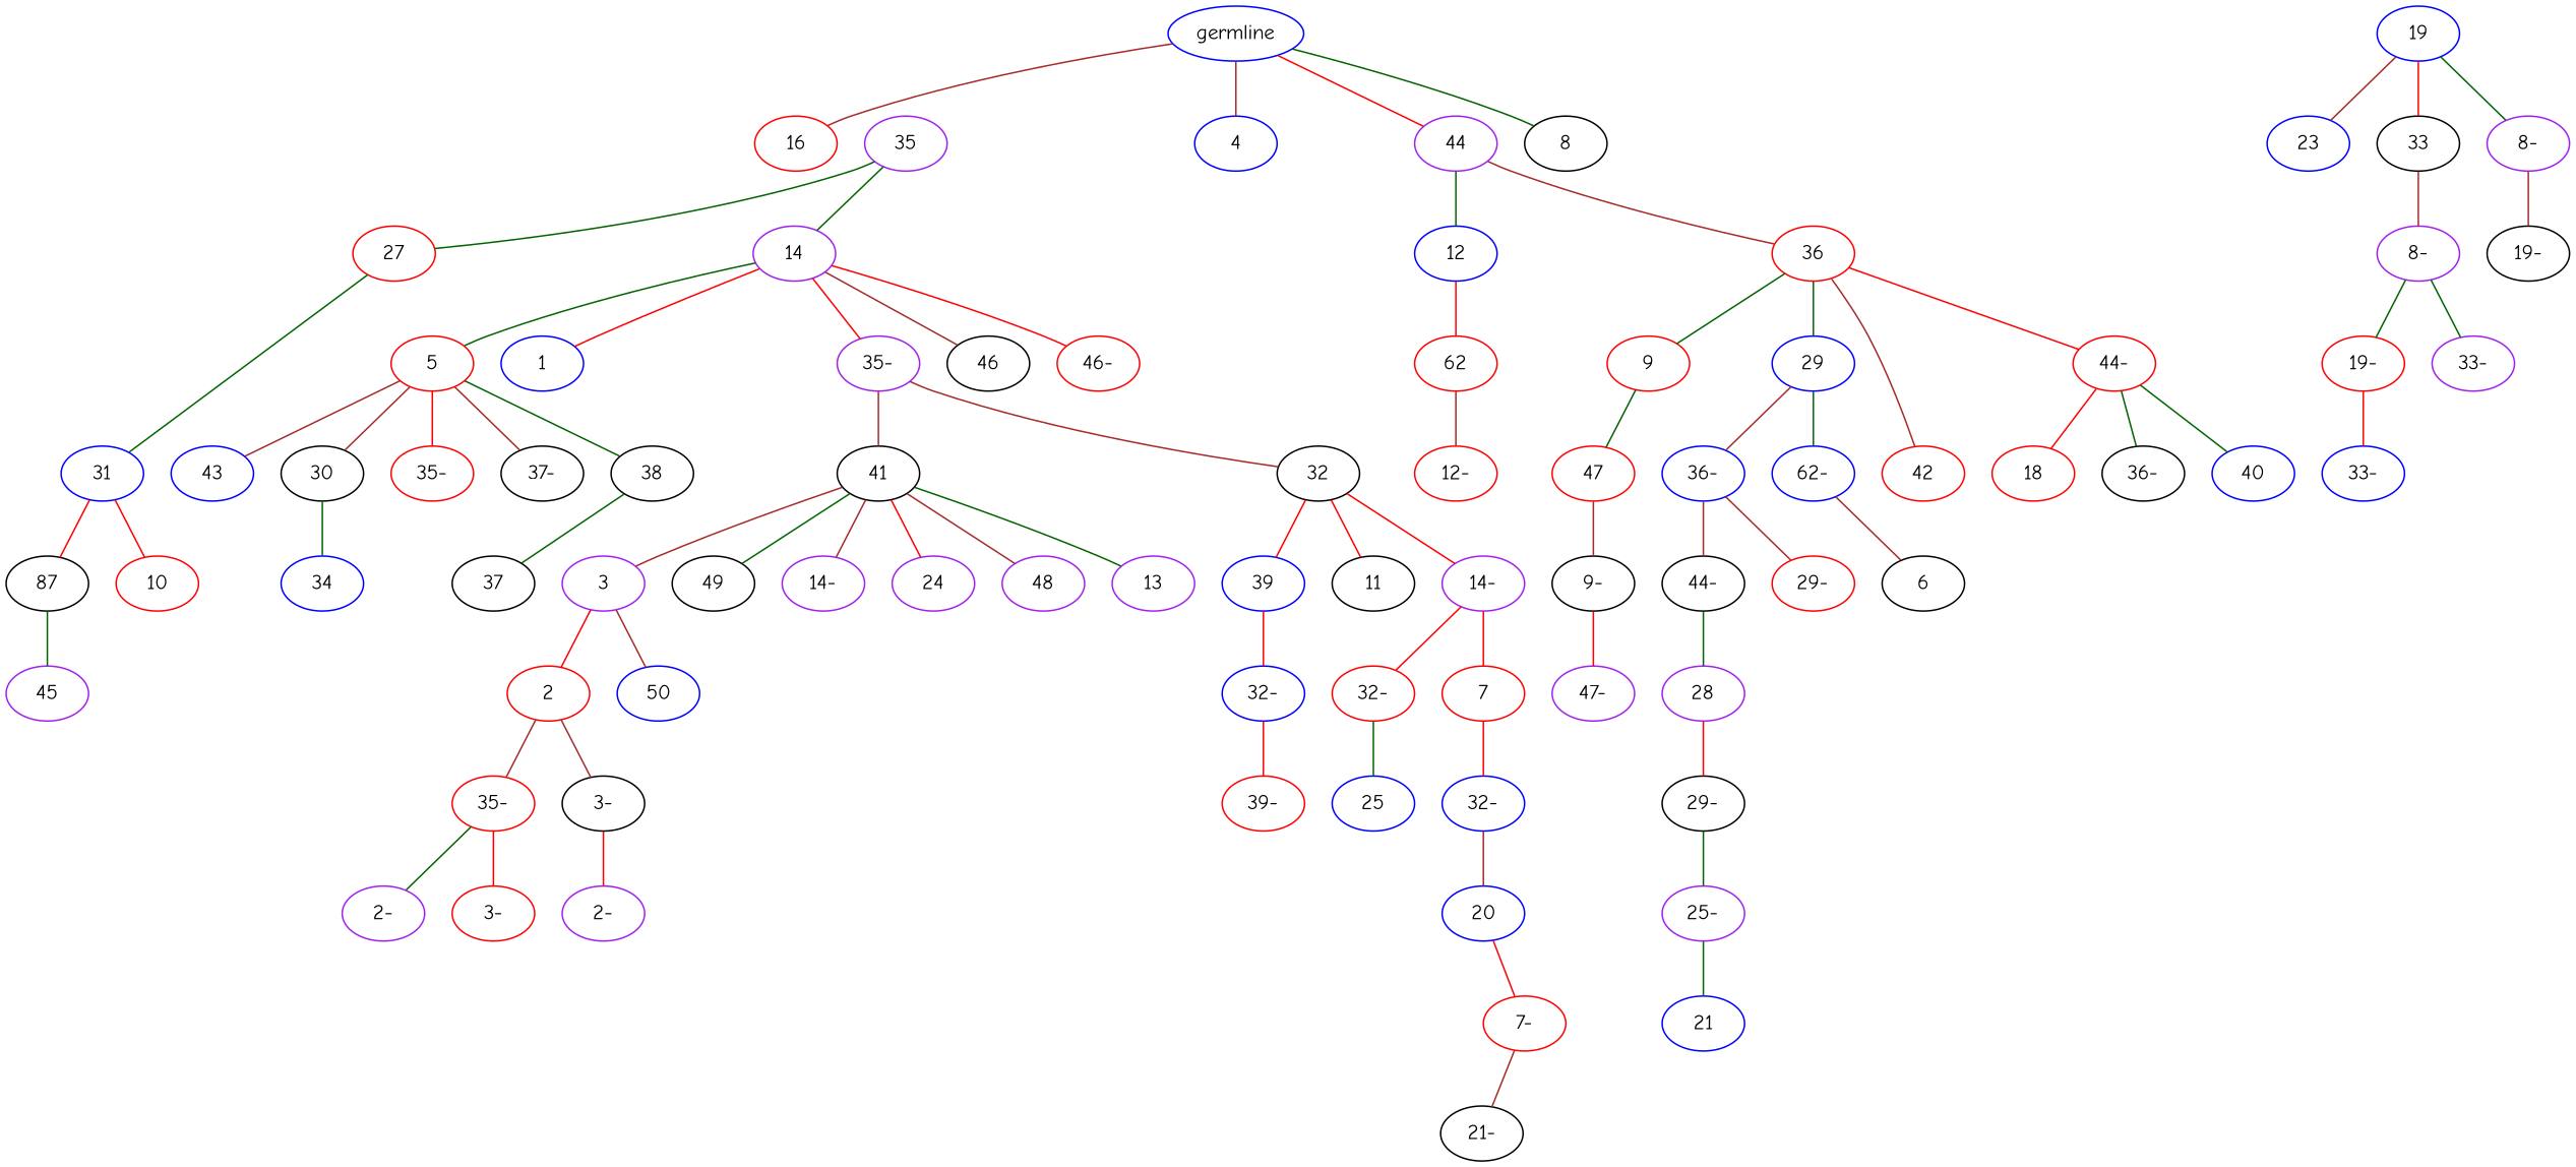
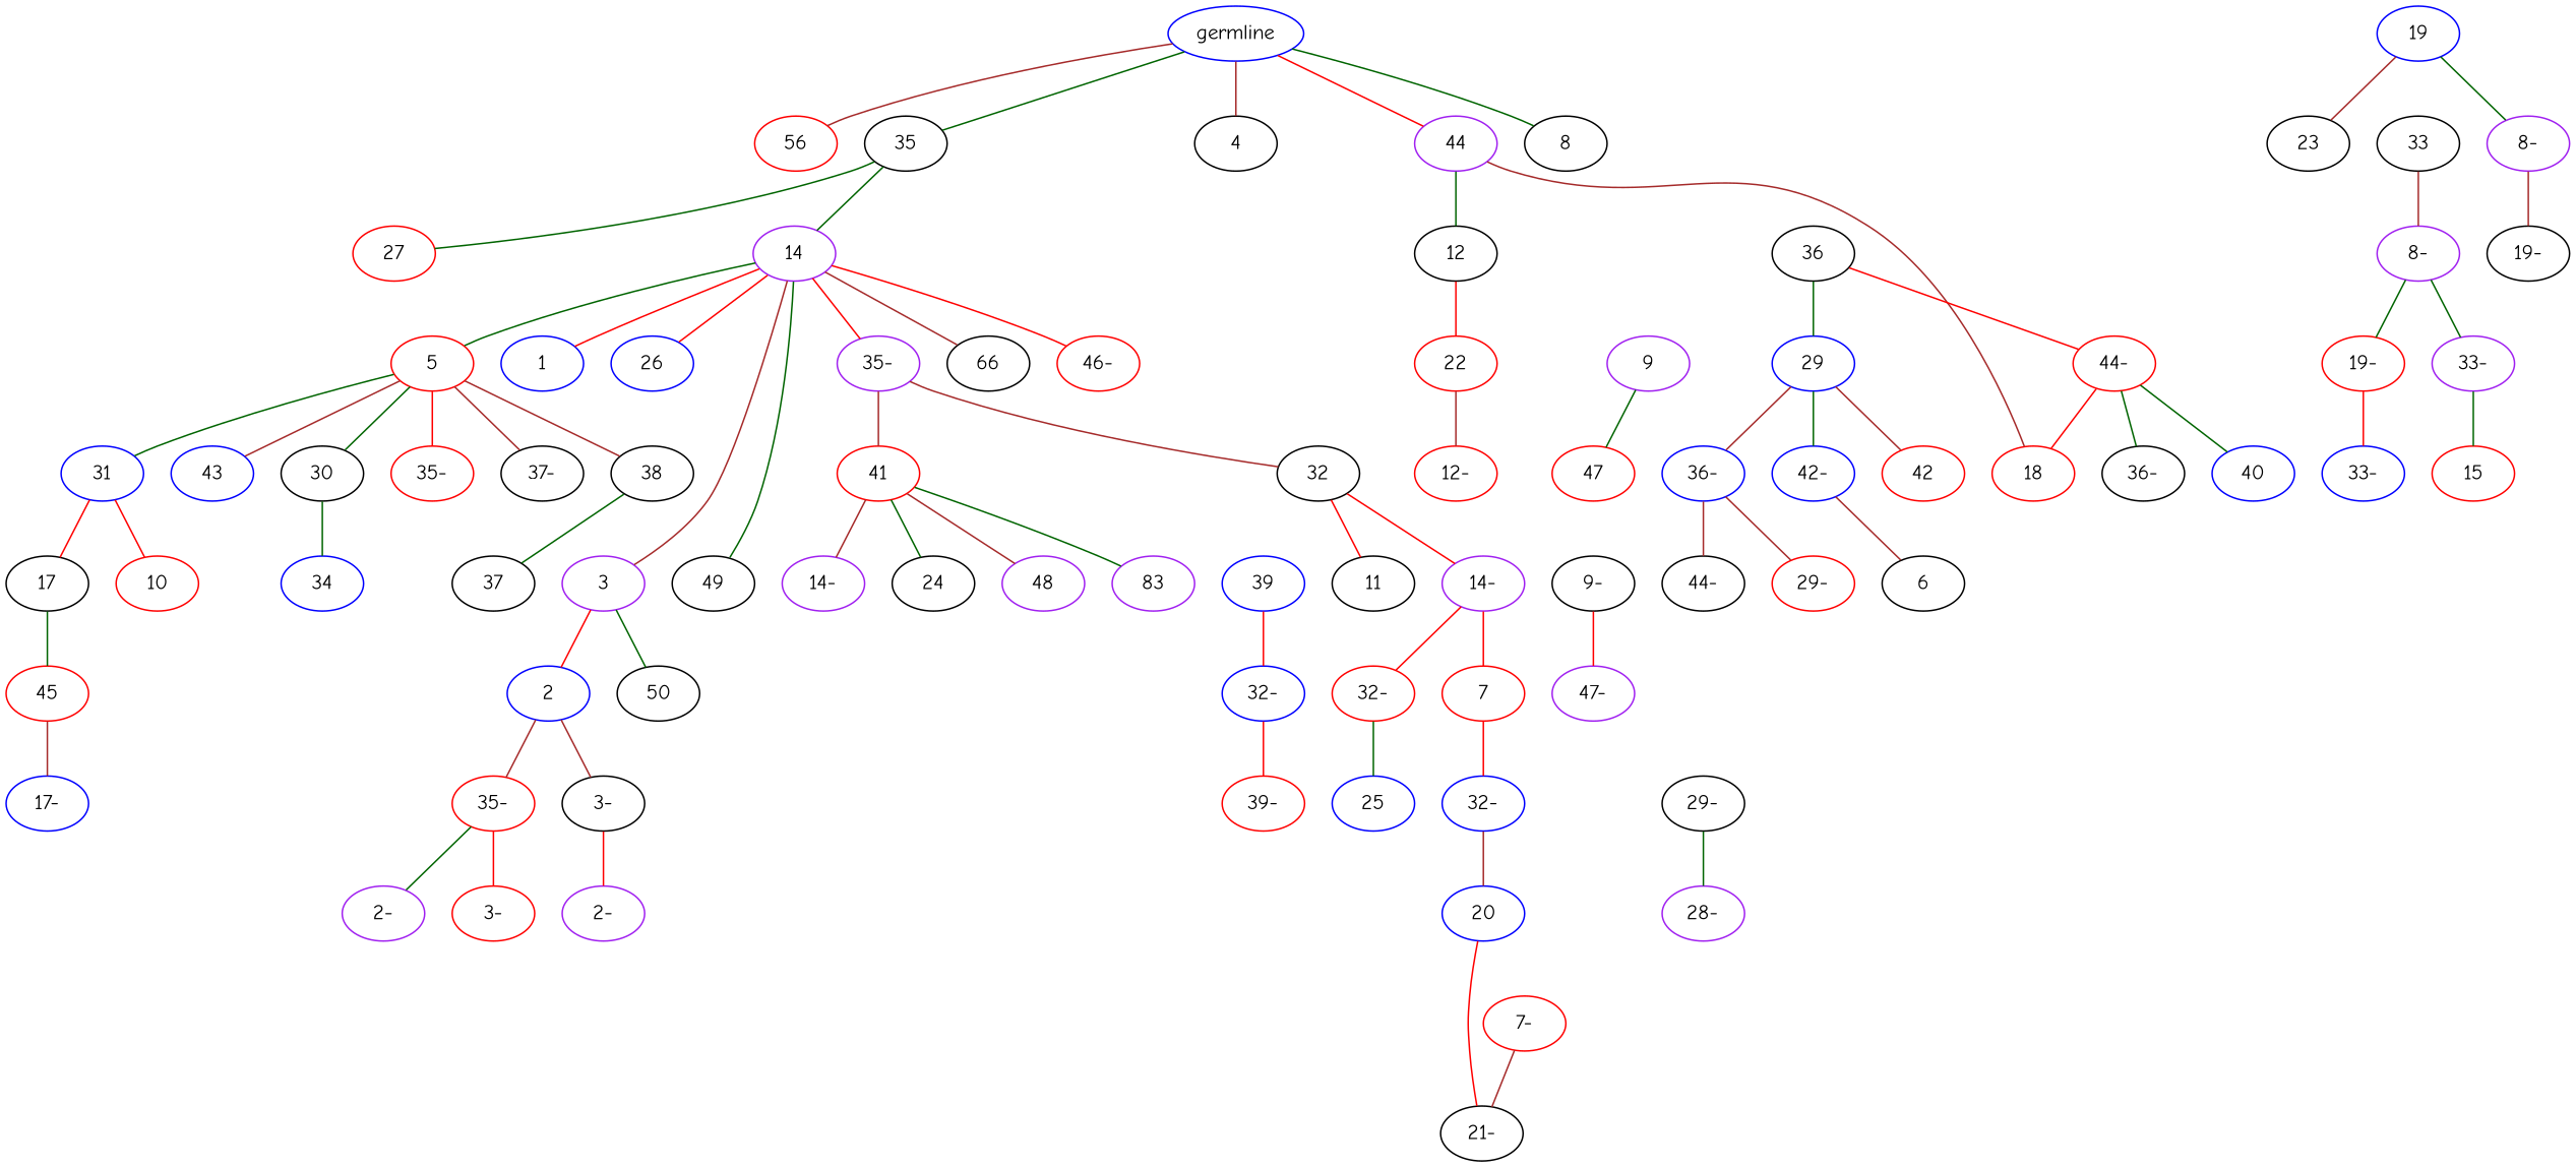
  graph {
    fontname="Comic Neue"
    node [color=red fontname="Comic Neue"]
    edge [color=darkgreen fontname="Comic Neue"]
    n1 [color=blue label=germline]
-   n2 [label=16]
-   n3 [color=purple label=35]
-   n4 [color=blue label=4]
+   n2 [label=56]
+   n3 [color=black label=35]
+   n4 [color=black label=4]
    n5 [color=purple label=44]
    n6 [color=black label=8]
    n7 [color=purple label=14]
    n8 [label=27]
-   n9 [color=blue label=12]
-   n10 [label=36]
+   n9 [color=black label=12]
+   n10 [color=black label=36]
    n11 [color=blue label=1]
+   n12 [color=blue label=26]
    n13 [color=purple label=3]
    n14 [color=purple label="35-"]
-   n15 [color=black label=46]
+   n15 [color=black label=66]
    n16 [label="46-"]
    n17 [color=black label=49]
    n18 [label=5]
-   n19 [label=2]
-   n20 [color=blue label=50]
+   n19 [color=blue label=2]
+   n20 [color=black label=50]
    n21 [color=black label=32]
-   n22 [color=black label=41]
+   n22 [label=41]
    n23 [color=black label=30]
    n24 [color=blue label=31]
    n25 [label="35-"]
    n26 [color=black label="37-"]
    n27 [color=black label=38]
    n28 [color=blue label=43]
    n29 [color=black label="3-"]
    n30 [label="35-"]
    n31 [color=purple label="2-"]
    n32 [color=purple label="2-"]
    n33 [label="3-"]
    n34 [color=black label=11]
    n35 [color=purple label="14-"]
    n36 [color=blue label=39]
-   n37 [color=purple label=13]
+   n37 [color=purple label=83]
    n38 [color=purple label="14-"]
-   n39 [color=purple label=24]
+   n39 [color=black label=24]
    n40 [color=purple label=48]
    n41 [label="32-"]
    n42 [label=7]
    n43 [color=blue label="32-"]
    n44 [color=blue label=25]
    n45 [color=blue label="32-"]
    n46 [color=blue label=20]
    n47 [label="7-"]
    n48 [color=black label="21-"]
    n49 [label="39-"]
    n50 [color=blue label=34]
    n51 [label=10]
-   n52 [color=black label=87]
+   n52 [color=black label=17]
    n53 [color=black label=37]
-   n54 [color=purple label=45]
-   n56 [label=62]
+   n54 [label=45]
+   n55 [color=blue label="17-"]
+   n56 [label=22]
    n57 [color=blue label=29]
    n58 [label="44-"]
-   n59 [label=9]
+   n59 [color=purple label=9]
    n60 [label="12-"]
    n61 [color=blue label="36-"]
    n62 [label=42]
-   n63 [color=blue label="62-"]
+   n63 [color=blue label="42-"]
    n64 [label=18]
    n65 [color=black label="36-"]
    n66 [color=blue label=40]
    n67 [label=47]
    n68 [label="29-"]
    n69 [color=black label="44-"]
    n70 [color=black label=6]
-   n71 [color=purple label=28]
    n72 [color=black label="29-"]
-   n73 [color=purple label="25-"]
-   n74 [color=blue label=21]
+   n73 [color=purple label="28-"]
    n75 [color=black label="9-"]
    n76 [color=purple label="47-"]
    n77 [color=blue label=19]
-   n78 [color=blue label=23]
+   n78 [color=black label=23]
    n79 [color=black label=33]
    n80 [color=purple label="8-"]
    n81 [color=purple label="8-"]
    n82 [color=black label="19-"]
    n83 [label="19-"]
    n84 [color=purple label="33-"]
    n85 [color=blue label="33-"]
+   n86 [label=15]
    n1 -- n2 [color=brown]
+   n1 -- n3
    n1 -- n4 [color=brown]
    n1 -- n5 [color=red]
    n1 -- n6
    n3 -- n7
    n3 -- n8
    n5 -- n9
-   n5 -- n10 [color=brown]
+   n5 -- n64 [color=brown]
    n7 -- n11 [color=red]
-   n22 -- n13 [color=brown]
+   n7 -- n12 [color=red]
+   n7 -- n13 [color=brown]
    n7 -- n14 [color=red]
    n7 -- n15 [color=brown]
    n7 -- n16 [color=red]
-   n22 -- n17
+   n7 -- n17
    n7 -- n18
    n9 -- n56 [color=red]
    n10 -- n57
    n10 -- n58 [color=red]
-   n10 -- n59
    n13 -- n19 [color=red]
-   n13 -- n20 [color=brown]
+   n13 -- n20
    n14 -- n21 [color=brown]
    n14 -- n22 [color=brown]
-   n18 -- n23 [color=brown]
-   n8 -- n24
+   n18 -- n23
+   n18 -- n24
    n18 -- n25 [color=red]
    n18 -- n26 [color=brown]
-   n18 -- n27
+   n18 -- n27 [color=brown]
    n18 -- n28 [color=brown]
    n19 -- n29 [color=brown]
    n19 -- n30 [color=brown]
    n21 -- n34 [color=red]
    n21 -- n35 [color=red]
-   n21 -- n36 [color=red]
    n22 -- n37
    n22 -- n38 [color=brown]
-   n22 -- n39 [color=red]
+   n22 -- n39
    n22 -- n40 [color=brown]
    n23 -- n50
    n24 -- n51 [color=red]
    n24 -- n52 [color=red]
    n27 -- n53
    n29 -- n31 [color=red]
    n30 -- n32
    n30 -- n33 [color=red]
    n35 -- n41 [color=red]
    n35 -- n42 [color=red]
    n36 -- n43 [color=red]
    n41 -- n44
    n42 -- n45 [color=red]
    n43 -- n49 [color=red]
    n45 -- n46 [color=brown]
-   n46 -- n47 [color=red]
+   n46 -- n48 [color=red]
    n47 -- n48 [color=brown]
    n52 -- n54
+   n54 -- n55 [color=brown]
    n56 -- n60 [color=brown]
    n57 -- n61 [color=brown]
-   n10 -- n62 [color=brown]
+   n57 -- n62 [color=brown]
    n57 -- n63
    n58 -- n64 [color=red]
    n58 -- n65
    n58 -- n66
    n59 -- n67
    n61 -- n68 [color=brown]
    n61 -- n69 [color=brown]
    n63 -- n70 [color=brown]
-   n67 -- n75 [color=brown]
-   n69 -- n71
-   n71 -- n72 [color=red]
    n72 -- n73
-   n73 -- n74
    n75 -- n76 [color=red]
    n77 -- n78 [color=brown]
-   n77 -- n79 [color=red]
    n77 -- n80
    n79 -- n81 [color=brown]
    n80 -- n82 [color=brown]
    n81 -- n83
    n81 -- n84
    n83 -- n85 [color=red]
+   n84 -- n86
  }
